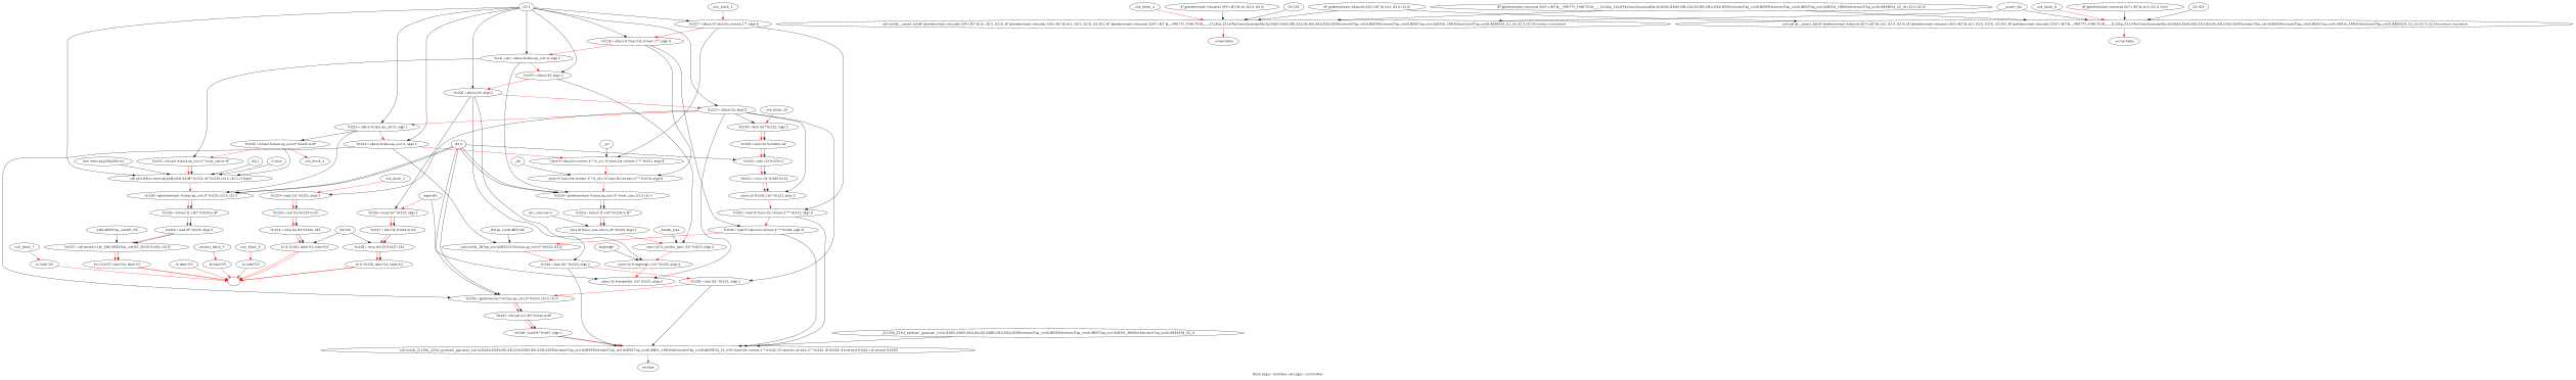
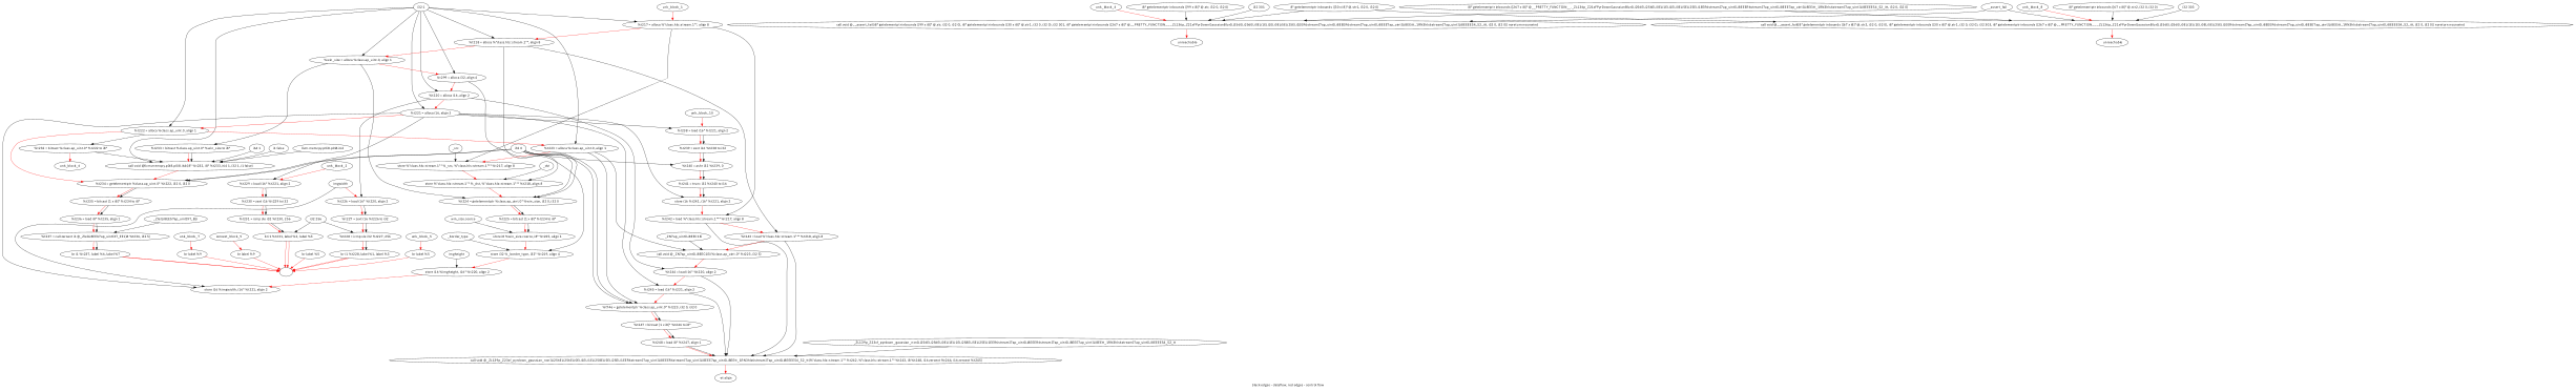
  digraph {
    compound=true
    fontname="IBM Plex Sans"
    label="Black edges - dataflow, red edges - control flow"
    node [fontname="IBM Plex Sans"]
    edge [fontname="IBM Plex Sans"]
    n1 [label="  %t217 = alloca %\"class.hls::stream.1\"*, align 8"]
    n2 [label="  %t218 = alloca %\"class.hls::stream.1\"*, align 8"]
    n3 [label="  store %\"class.hls::stream.1\"* %_src, %\"class.hls::stream.1\"** %t217, align 8"]
    n4 [label="  %t242 = load %\"class.hls::stream.1\"** %t217, align 8"]
    n5 [label="  %win_size = alloca %class.ap_uint.0, align 1"]
    n6 [label="  store %\"class.hls::stream.1\"* %_dst, %\"class.hls::stream.1\"** %t218, align 8"]
    n7 [label="  %t243 = load %\"class.hls::stream.1\"** %t218, align 8"]
    n8 [label="  call void @_ZL139p_Z23xf_pyrdown_gaussian_nxnILi256ELi256ELi0ELi1ELi1ELi258ELi5ELi25ELi1EER6streamI7ap_uintILi8EEER6streamI7ap_uintILi8EEE7ap_uintILi8EEtt_1RN3hls6streamI7ap_uintILi8EEEES4_S2_tt(%\"class.hls::stream.1\"* %t242, %\"class.hls::stream.1\"* %t243, i8 %t248, i16 zeroext %t244, i16 zeroext %t245)"]
    n9 [label="%t299 = alloca i32, align 4"]
    n10 [label="  %t224 = getelementptr %class.ap_uint.0* %win_size, i32 0, i32 0"]
    n11 [label="  %t233 = bitcast %class.ap_uint.0* %win_size to i8*"]
    n12 [label="  call void @_ZN7ap_uintILi8EEC1Ei(%class.ap_uint.0* %t223, i32 5)"]
    n13 [label="  %t220 = alloca i16, align 2"]
    n14 [label="  store i32 %_border_type, i32* %t219, align 4"]
    n15 [label="  %t225 = bitcast [1 x i8]* %t224 to i8*"]
    n16 [label="  call void @llvm.memcpy.p0i8.p0i8.i64(i8* %t232, i8* %t233, i64 1, i32 1, i1 false)"]
    n17 [label="  %t221 = alloca i16, align 2"]
    n18 [label="  store i16 %imgheight, i16* %t220, align 2"]
    n19 [label="  %t226 = load i16* %t220, align 2"]
    n20 [label="  %t244 = load i16* %t220, align 2"]
    n21 [label="  %t222 = alloca %class.ap_uint.0, align 1"]
    n22 [label="  store i16 %imgwidth, i16* %t221, align 2"]
    n23 [label="  %t229 = load i16* %t221, align 2"]
    n24 [label="  %t238 = load i16* %t221, align 2"]
    n25 [label="  store i16 %t241, i16* %t221, align 2"]
    n26 [label="  %t245 = load i16* %t221, align 2"]
    n27 [label="  %t227 = zext i16 %t226 to i32"]
    n28 [label="  %t223 = alloca %class.ap_uint.0, align 1"]
    n29 [label="  %t232 = bitcast %class.ap_uint.0* %t222 to i8*"]
    n30 [label="  %t234 = getelementptr %class.ap_uint.0* %t222, i32 0, i32 0"]
    n31 [label="  %t230 = zext i16 %t229 to i32"]
    n32 [label="  %t239 = zext i16 %t238 to i32"]
-   n33 [label="  %t246 = getelementptr %class.ap_uint.0* %t223, i32 0, i32 0"]
+   n33 [label="%t746 = getelementptr %class.ap_uint.0* %t223, i32 0, i32 0"]
    unk_block_6
    n35 [label="  %t235 = bitcast [1 x i8]* %t234 to i8*"]
    n36 [label="  %t247 = bitcast [1 x i8]* %t246 to i8*"]
    n37 [label="  store i8 %win_size.coerce, i8* %t225, align 1"]
    n38 [label="  %t228 = icmp sle i32 %t227, 256"]
    n39 [label="  br i1 %t228, label %1, label %3"]
    ""
    unk_block_1
    "i32 1"
    _src
    _dst
    "i32 0"
    n46 [label="  %t240 = ashr i32 %t239, 0"]
    n47 [label="  %t241 = trunc i32 %t240 to i16"]
    "win_size.coerce"
    _border_type
    imgheight
    imgwidth
    "i32 256"
    n53 [label="  br i1 %t231, label %2, label %3"]
    n54 [label="  %t231 = icmp sle i32 %t230, 256"]
    unk_block_2
    n56 [label="  br label %5"]
    n57 [label="  call void @__assert_fail(i8* getelementptr inbounds ([99 x i8]* @.str, i32 0, i32 0), i8* getelementptr inbounds ([30 x i8]* @.str1, i32 0, i32 0), i32 301, i8* getelementptr inbounds ([267 x i8]* @__PRETTY_FUNCTION__._ZL136p_Z21xFPyrDownGaussianBlurILi256ELi256ELi0ELi1ELi1ELi0ELi5ELi25ELi1EER6streamI7ap_uintILi8EEER6streamI7ap_uintILi8EEE7ap_uintILi8EEitt_1RN3hls6streamI7ap_uintILi8EEEES4_S2_itt, i32 0, i32 0)) noreturn nounwind"]
    n58 [label="  unreachable"]
    unk_block_4
    "i8* getelementptr inbounds ([99 x i8]* @.str, i32 0, i32 0)"
    "i8* getelementptr inbounds ([30 x i8]* @.str1, i32 0, i32 0)"
    n62 [label="  call void @__assert_fail(i8* getelementptr inbounds ([67 x i8]* @.str2, i32 0, i32 0), i8* getelementptr inbounds ([30 x i8]* @.str1, i32 0, i32 0), i32 303, i8* getelementptr inbounds ([267 x i8]* @__PRETTY_FUNCTION__._ZL136p_Z21xFPyrDownGaussianBlurILi256ELi256ELi0ELi1ELi1ELi0ELi5ELi25ELi1EER6streamI7ap_uintILi8EEER6streamI7ap_uintILi8EEE7ap_uintILi8EEitt_1RN3hls6streamI7ap_uintILi8EEEES4_S2_itt, i32 0, i32 0)) noreturn nounwind"]
    n63 [label="  unreachable"]
    "i32 301"
    "i8* getelementptr inbounds ([267 x i8]* @__PRETTY_FUNCTION__._ZL136p_Z21xFPyrDownGaussianBlurILi256ELi256ELi0ELi1ELi1ELi0ELi5ELi25ELi1EER6streamI7ap_uintILi8EEER6streamI7ap_uintILi8EEE7ap_uintILi8EEitt_1RN3hls6streamI7ap_uintILi8EEEES4_S2_itt, i32 0, i32 0)"
    __assert_fail
    n67 [label="  br label %5"]
    unk_block_5
    n69 [label="  %t236 = load i8* %t235, align 1"]
    n70 [label="  %t237 = call zeroext i1 @_ZleILi8EEb7ap_uintIXT_EEi(i8 %t236, i32 5)"]
    n71 [label="  br i1 %t237, label %6, label %7"]
    "i64 1"
    "i1 false"
    "llvm.memcpy.p0i8.p0i8.i64"
    _ZleILi8EEb7ap_uintIXT_EEi
    n76 [label="  br label %9"]
    unk_block_7
    unk_block_8
    "i8* getelementptr inbounds ([67 x i8]* @.str2, i32 0, i32 0)"
    "i32 303"
    n81 [label="  br label %9"]
    n82 [label=zeroext_block_9]
    n83 [label="ret align"]
    n84 [label="  %t248 = load i8* %t247, align 1"]
    unk_block_10
    _ZN7ap_uintILi8EEC1Ei
    _ZL139p_Z23xf_pyrdown_gaussian_nxnILi256ELi256ELi0ELi1ELi1ELi258ELi5ELi25ELi1EER6streamI7ap_uintILi8EEER6streamI7ap_uintILi8EEE7ap_uintILi8EEtt_1RN3hls6streamI7ap_uintILi8EEEES4_S2_tt
    n1 -> n2 [color=red weight=2]
    n1 -> n3
    n1 -> n4
    n2 -> n5 [color=red weight=2]
    n2 -> n6
    n2 -> n7
    n3 -> n6 [color=red weight=2]
    n4 -> n7 [color=red weight=2]
    n4 -> n8
    n5 -> n9 [color=red weight=2]
    n5 -> n10
    n5 -> n11
    n6 -> n10 [color=red weight=2]
    n7 -> n8
    n7 -> n12 [color=red weight=2]
    n8 -> n83 [color=red weight=2]
    n9 -> n13 [color=red weight=2]
    n9 -> n14
    n10 -> n15 [color=red weight=2]
    n10 -> n15
    n11 -> n16 [color=red weight=2]
    n11 -> n16
    n12 -> n20 [color=red weight=2]
    n13 -> n17 [color=red weight=2]
-   n13 -> n18
    n13 -> n19
    n13 -> n20
    n14 -> n18 [color=red weight=2]
    n15 -> n37 [color=red weight=2]
    n15 -> n37
    n16 -> n30 [color=red weight=2]
    n17 -> n21 [color=red weight=2]
    n17 -> n22
    n17 -> n23
    n17 -> n24
    n17 -> n25
    n17 -> n26
    n18 -> n22 [color=red weight=2]
    n19 -> n27 [color=red weight=2]
    n19 -> n27
    n20 -> n8
    n20 -> n26 [color=red weight=2]
    n21 -> n28 [color=red weight=2]
    n21 -> n29
-   n21 -> n30
+   n21 -> n30 [color=red]
    n23 -> n31 [color=red weight=2]
    n23 -> n31
    n24 -> n32 [color=red weight=2]
    n24 -> n32
    n25 -> n4 [color=red weight=2]
    n26 -> n8
    n26 -> n33 [color=red weight=2]
    n27 -> n38 [color=red weight=2]
    n27 -> n38
    n28 -> n3 [color=red weight=2]
    n28 -> n12
    n28 -> n33
-   n29 -> n11 [color=red weight=2]
    n29 -> n16
    n29 -> unk_block_6 [color=red]
    n30 -> n35 [color=red weight=2]
    n30 -> n35
    n31 -> n54 [color=red weight=2]
    n31 -> n54
    n32 -> n46 [color=red weight=2]
    n32 -> n46
    n33 -> n36 [color=red weight=2]
    n33 -> n36
    n35 -> n69 [color=red weight=2]
    n35 -> n69
    n36 -> n84 [color=red weight=2]
    n36 -> n84
    n37 -> n14 [color=red weight=2]
    n38 -> n39 [color=red weight=2]
    n38 -> n39
    n39 -> "" [color=red]
    n39 -> "" [color=red]
    unk_block_1 -> n1 [color=red]
    "i32 1" -> n1
    "i32 1" -> n2
    "i32 1" -> n5
    "i32 1" -> n9
    "i32 1" -> n13
    "i32 1" -> n16
    "i32 1" -> n17
    "i32 1" -> n21
    "i32 1" -> n28
    _src -> n3
    _dst -> n6
    "i32 0" -> n10
    "i32 0" -> n10
    "i32 0" -> n30
    "i32 0" -> n30
    "i32 0" -> n33
    "i32 0" -> n33
    "i32 0" -> n46
    n46 -> n47 [color=red weight=2]
    n46 -> n47
    n47 -> n25 [color=red weight=2]
    n47 -> n25
    "win_size.coerce" -> n37
    _border_type -> n14
    imgheight -> n18
    imgwidth -> n19 [color=red weight=2]
    imgwidth -> n22
    "i32 256" -> n38
    "i32 256" -> n53
    n53 -> "" [color=red]
    n53 -> "" [color=red]
    n54 -> n53 [color=red weight=2]
    n54 -> n53
    unk_block_2 -> n23 [color=red]
    n56 -> "" [color=red]
    n57 -> n58 [color=red weight=2]
    unk_block_4 -> n57 [color=red]
    "i8* getelementptr inbounds ([99 x i8]* @.str, i32 0, i32 0)" -> n57
    "i8* getelementptr inbounds ([30 x i8]* @.str1, i32 0, i32 0)" -> n57
    "i8* getelementptr inbounds ([30 x i8]* @.str1, i32 0, i32 0)" -> n62
    n62 -> n63 [color=red weight=2]
    "i32 301" -> n57
    "i8* getelementptr inbounds ([267 x i8]* @__PRETTY_FUNCTION__._ZL136p_Z21xFPyrDownGaussianBlurILi256ELi256ELi0ELi1ELi1ELi0ELi5ELi25ELi1EER6streamI7ap_uintILi8EEER6streamI7ap_uintILi8EEE7ap_uintILi8EEitt_1RN3hls6streamI7ap_uintILi8EEEES4_S2_itt, i32 0, i32 0)" -> n57
    "i8* getelementptr inbounds ([267 x i8]* @__PRETTY_FUNCTION__._ZL136p_Z21xFPyrDownGaussianBlurILi256ELi256ELi0ELi1ELi1ELi0ELi5ELi25ELi1EER6streamI7ap_uintILi8EEER6streamI7ap_uintILi8EEE7ap_uintILi8EEitt_1RN3hls6streamI7ap_uintILi8EEEES4_S2_itt, i32 0, i32 0)" -> n62
    __assert_fail -> n57
    __assert_fail -> n62
    n67 -> "" [color=red]
    unk_block_5 -> n67 [color=red]
    n69 -> n70 [color=red weight=2]
    n69 -> n70
    n70 -> n71 [color=red weight=2]
    n70 -> n71
    n71 -> "" [color=red]
    n71 -> "" [color=red]
    "i64 1" -> n16
    "i1 false" -> n16
    "llvm.memcpy.p0i8.p0i8.i64" -> n16
    _ZleILi8EEb7ap_uintIXT_EEi -> n70
    n76 -> "" [color=red]
    unk_block_7 -> n76 [color=red]
    unk_block_8 -> n62 [color=red]
    "i8* getelementptr inbounds ([67 x i8]* @.str2, i32 0, i32 0)" -> n62
    "i32 303" -> n62
    n81 -> "" [color=red]
    n82 -> n81 [color=red]
    n84 -> n8 [color=red weight=2]
    n84 -> n8
    unk_block_10 -> n24 [color=red]
    _ZN7ap_uintILi8EEC1Ei -> n12
    _ZL139p_Z23xf_pyrdown_gaussian_nxnILi256ELi256ELi0ELi1ELi1ELi258ELi5ELi25ELi1EER6streamI7ap_uintILi8EEER6streamI7ap_uintILi8EEE7ap_uintILi8EEtt_1RN3hls6streamI7ap_uintILi8EEEES4_S2_tt -> n8
  }
